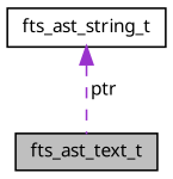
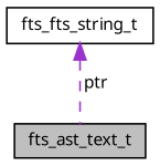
  digraph {
    fontname="Noto Sans"
    node [color=black fontname="Noto Sans" fontsize=10 shape=record]
    n1 [fillcolor=grey75 fontcolor=black height=0.2 label=fts_ast_text_t style=filled width=0.4]
-   n2 [height=0.2 label=fts_ast_string_t width=0.4]
+   n2 [height=0.2 label=fts_fts_string_t width=0.4]
    n2 -> n1 [color=darkorchid3 dir=back fontname="Noto Sans" fontsize=10 label=" ptr" labelfontname=FreeSans labelfontsize=10 style=dashed]
  }
